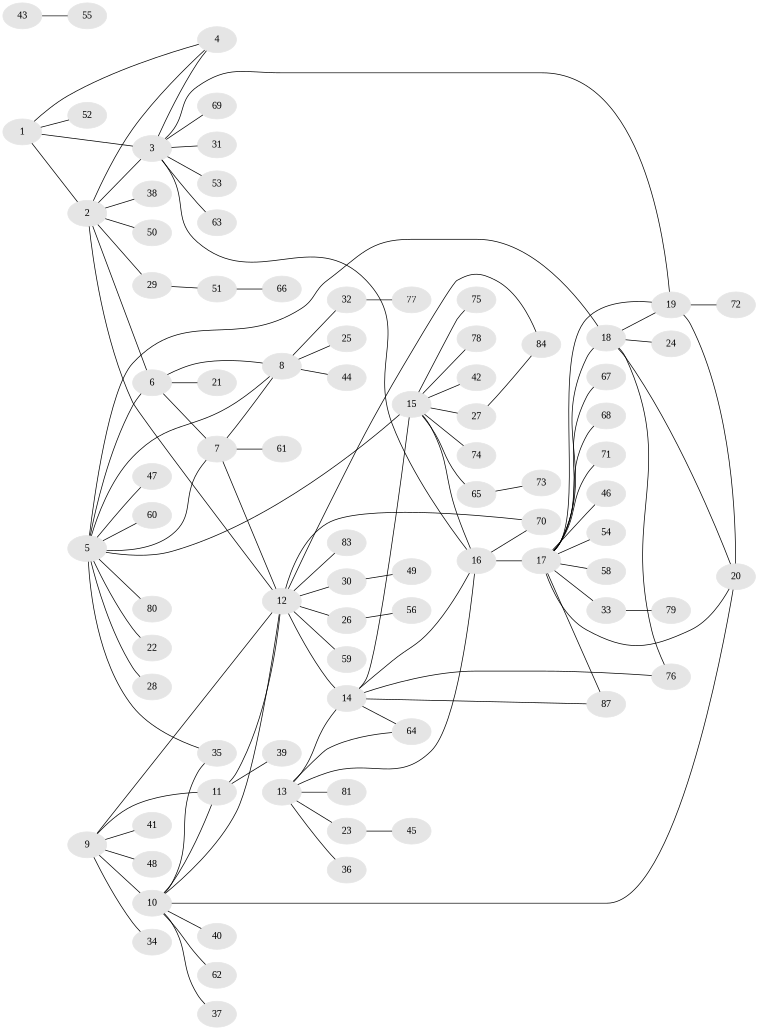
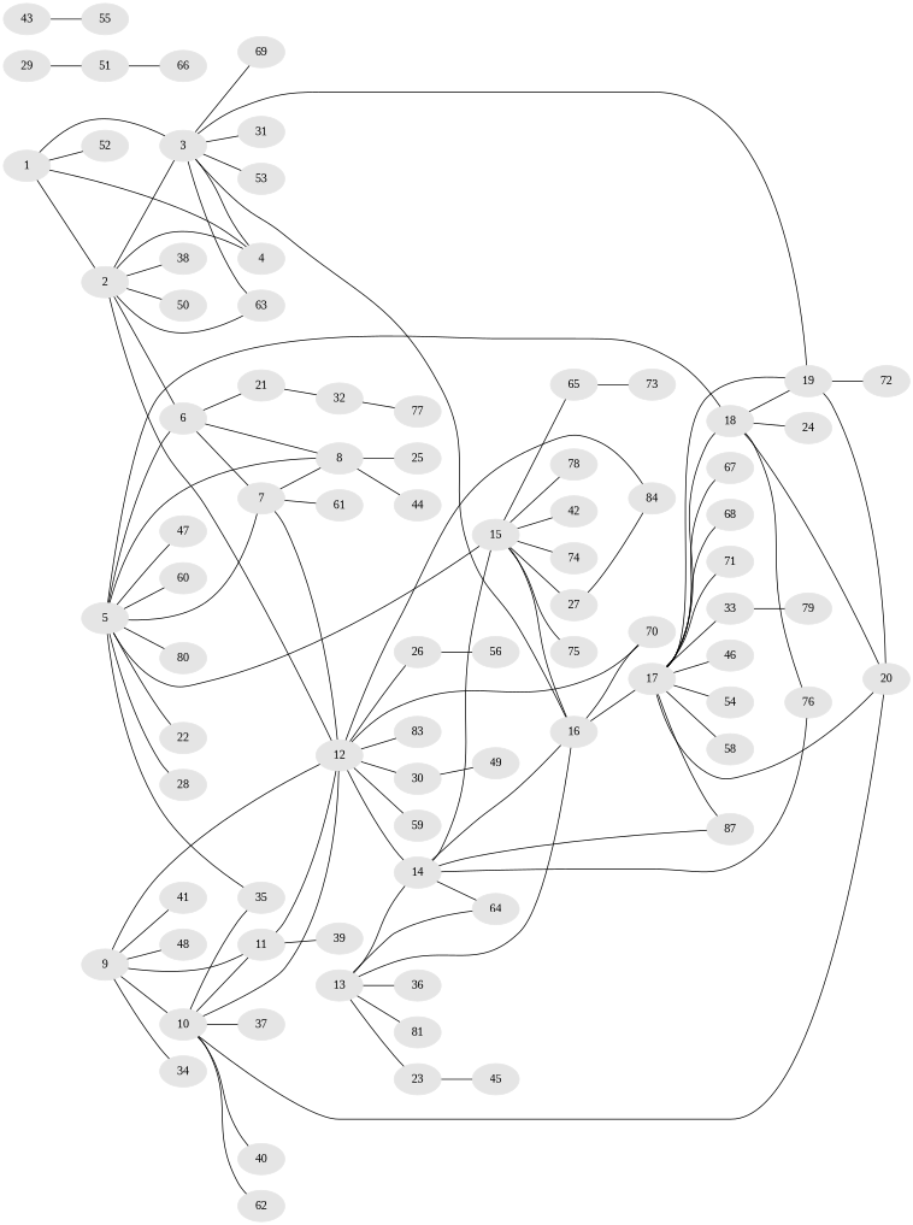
  graph {
    fontname="Liberation Serif"
    rankdir=LR
    node [color=gray90 fontname="Liberation Serif" style=filled]
    edge [fontname="Liberation Serif"]
    1
    2
    3
    4
    52
    6
    12
    29
    38
    50
    16
    19
    31
    53
    63
    69
    7
    8
    21
    14
    26
    30
    59
    70
    83
    84
    51
    17
    20
    72
    5
    15
    18
    22
    28
    35
    47
    60
    80
    61
    25
    32
    44
    27
    42
    65
    74
    75
    78
    76
    24
    43
    55
    77
    9
    10
    11
    34
    41
    48
    37
    40
    62
    39
    n65 [label=87]
    64
    56
    49
    13
    23
    36
    81
    45
    73
    33
    46
    54
    58
    67
    68
    71
    79
    66
    1 -- 2
    1 -- 3
    1 -- 4
    1 -- 52
    2 -- 3
    2 -- 4
    2 -- 6
    2 -- 12
-   2 -- 29
+   2 -- 63
    2 -- 38
    2 -- 50
    3 -- 4
    3 -- 16
    3 -- 19
    3 -- 31
    3 -- 53
    3 -- 63
    3 -- 69
    6 -- 7
    6 -- 8
    6 -- 21
    12 -- 14
    12 -- 26
    12 -- 30
    12 -- 59
    12 -- 70
    12 -- 83
    12 -- 84
    29 -- 51
    16 -- 70
    16 -- 17
    19 -- 20
    19 -- 72
    7 -- 12
    7 -- 8
    7 -- 61
    8 -- 25
-   8 -- 32
+   21 -- 32
    8 -- 44
    14 -- 16
    14 -- 15
    14 -- 76
    14 -- n65
    14 -- 64
    26 -- 56
    30 -- 49
    51 -- 66
    17 -- 19
    17 -- 20
    17 -- 18
    17 -- n65
    17 -- 33
    17 -- 46
    17 -- 54
    17 -- 58
    17 -- 67
    17 -- 68
    17 -- 71
    5 -- 6
    5 -- 7
    5 -- 8
    5 -- 15
    5 -- 18
    5 -- 22
    5 -- 28
    5 -- 35
    5 -- 47
    5 -- 60
    5 -- 80
    15 -- 16
    15 -- 27
    15 -- 42
    15 -- 65
    15 -- 74
    15 -- 75
    15 -- 78
    18 -- 19
    18 -- 20
    18 -- 76
    18 -- 24
    32 -- 77
    27 -- 84
    65 -- 73
    43 -- 55
    9 -- 12
    9 -- 10
    9 -- 11
    9 -- 34
    9 -- 41
    9 -- 48
    10 -- 12
    10 -- 20
    10 -- 35
    10 -- 11
    10 -- 37
    10 -- 40
    10 -- 62
    11 -- 12
    11 -- 39
    13 -- 16
    13 -- 14
    13 -- 64
    13 -- 23
    13 -- 36
    13 -- 81
    23 -- 45
    33 -- 79
  }
